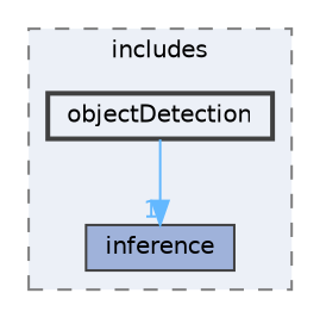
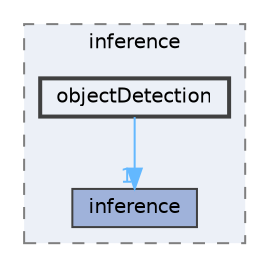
  digraph {
    compound=true
    node [color=grey25 fontname=Helvetica fontsize=10 shape=box]
    n1 [fillcolor="#9fb2da" height=0.2 label=inference style=filled width=0.4]
    n2 [fillcolor="#ecf0f7" height=0.2 label=objectDetection style="filled,bold" width=0.4]
    subgraph cluster_1 {
      bgcolor="#ecf0f7"
      fontname=Helvetica
      fontsize=10
-     label=includes
+     label=inference
      pencolor=grey50
      style="filled,dashed"
      n1
      n2
    }
    n2 -> n1 [color=steelblue1 fontcolor=steelblue1 fontname=Helvetica fontsize=10 headlabel=1 labeldistance=1.5 labelfontname=Helvetica labelfontsize=10]
  }
